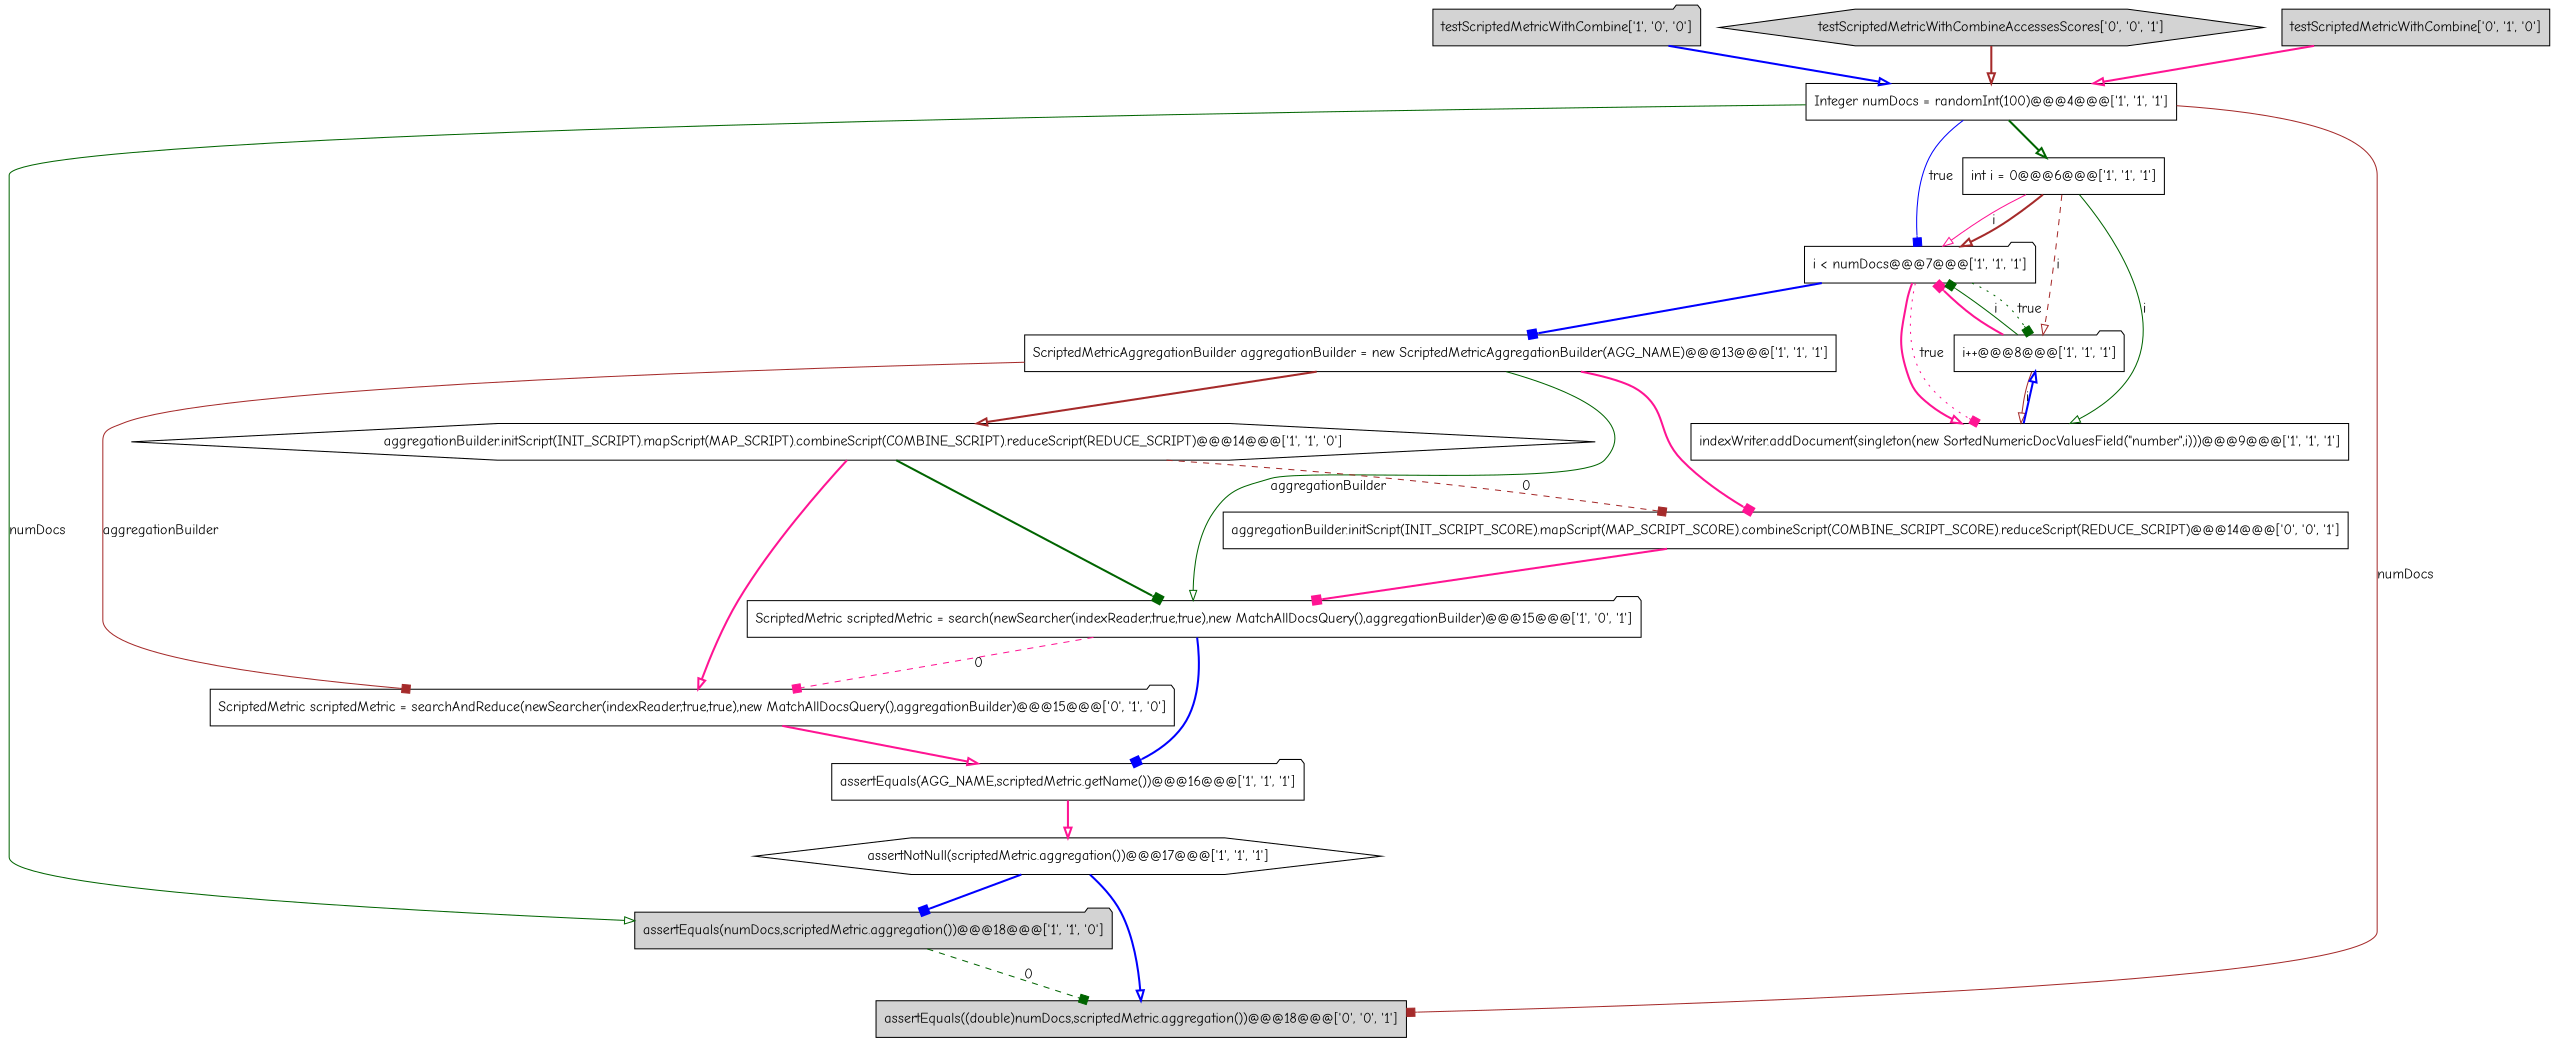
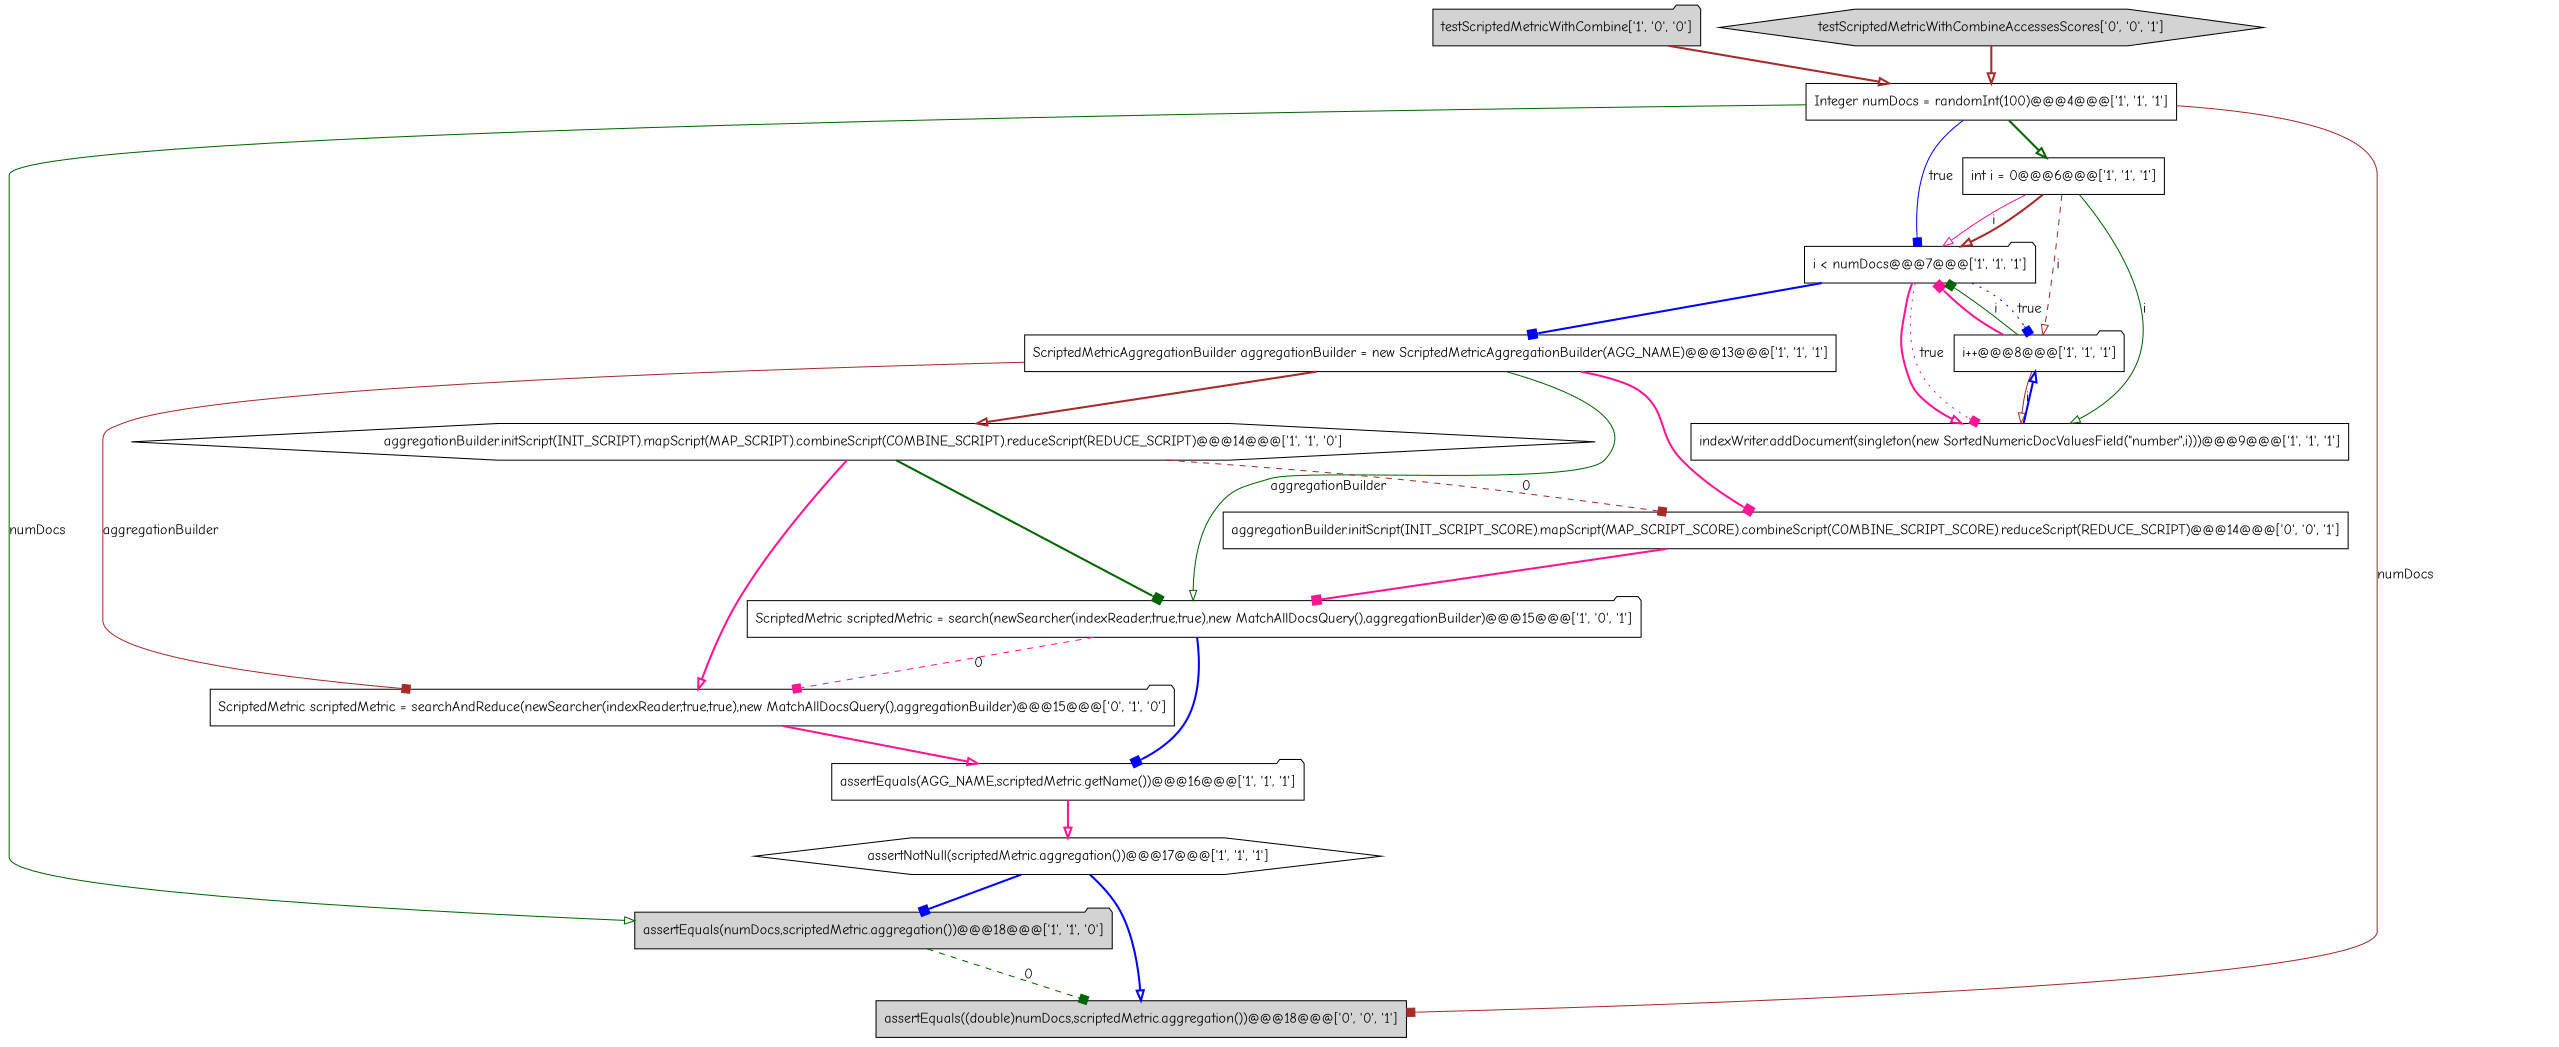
  digraph {
    fontname="Comic Neue"
    node [fillcolor=white fontname="Comic Neue" shape=box style=filled]
    edge [arrowhead=onormal color=deeppink fontname="Comic Neue" style=bold]
    n1 [fillcolor=lightgray label="assertEquals((double)numDocs,scriptedMetric.aggregation())@@@18@@@['0', '0', '1']"]
    n2 [label="i++@@@8@@@['1', '1', '1']" shape=folder]
    n3 [label="i < numDocs@@@7@@@['1', '1', '1']" shape=folder]
    n4 [label="indexWriter.addDocument(singleton(new SortedNumericDocValuesField(\"number\",i)))@@@9@@@['1', '1', '1']"]
    n5 [label="ScriptedMetricAggregationBuilder aggregationBuilder = new ScriptedMetricAggregationBuilder(AGG_NAME)@@@13@@@['1', '1', '1']"]
    n6 [label="aggregationBuilder.initScript(INIT_SCRIPT_SCORE).mapScript(MAP_SCRIPT_SCORE).combineScript(COMBINE_SCRIPT_SCORE).reduceScript(REDUCE_SCRIPT)@@@14@@@['0', '0', '1']"]
    n7 [label="ScriptedMetric scriptedMetric = search(newSearcher(indexReader,true,true),new MatchAllDocsQuery(),aggregationBuilder)@@@15@@@['1', '0', '1']" shape=folder]
    n8 [label="ScriptedMetric scriptedMetric = searchAndReduce(newSearcher(indexReader,true,true),new MatchAllDocsQuery(),aggregationBuilder)@@@15@@@['0', '1', '0']" shape=folder]
    n9 [label="assertEquals(AGG_NAME,scriptedMetric.getName())@@@16@@@['1', '1', '1']" shape=folder]
    n10 [fillcolor=lightgray label="assertEquals(numDocs,scriptedMetric.aggregation())@@@18@@@['1', '1', '0']" shape=folder]
    n11 [fillcolor=lightgray label="testScriptedMetricWithCombine['1', '0', '0']" shape=folder]
    n12 [label="Integer numDocs = randomInt(100)@@@4@@@['1', '1', '1']"]
    n13 [label="int i = 0@@@6@@@['1', '1', '1']"]
    n14 [label="assertNotNull(scriptedMetric.aggregation())@@@17@@@['1', '1', '1']" shape=hexagon]
    n15 [label="aggregationBuilder.initScript(INIT_SCRIPT).mapScript(MAP_SCRIPT).combineScript(COMBINE_SCRIPT).reduceScript(REDUCE_SCRIPT)@@@14@@@['1', '1', '0']" shape=hexagon]
    n16 [fillcolor=lightgray label="testScriptedMetricWithCombineAccessesScores['0', '0', '1']" shape=hexagon]
-   n17 [fillcolor=lightgray label="testScriptedMetricWithCombine['0', '1', '0']"]
    n2 -> n3 [arrowhead=box]
    n2 -> n3 [arrowhead=box color=darkgreen label=i style=solid]
    n2 -> n4 [color=brown label=i style=solid]
-   n3 -> n2 [arrowhead=box color=darkgreen label=true style=dotted]
+   n3 -> n2 [arrowhead=box color=blue label=true style=dotted]
    n3 -> n4 [arrowhead=box label=true style=dotted]
    n3 -> n4
    n3 -> n5 [arrowhead=box color=blue]
    n4 -> n2 [color=blue]
    n5 -> n6 [arrowhead=box]
    n5 -> n7 [color=darkgreen label=aggregationBuilder style=solid]
    n5 -> n8 [arrowhead=box color=brown label=aggregationBuilder style=solid]
    n5 -> n15 [color=brown]
    n6 -> n7 [arrowhead=box]
    n7 -> n8 [arrowhead=box label=0 style=dashed]
    n7 -> n9 [arrowhead=box color=blue]
    n8 -> n9
    n9 -> n14
    n10 -> n1 [arrowhead=box color=darkgreen label=0 style=dashed]
-   n11 -> n12 [color=blue]
+   n11 -> n12 [color=brown]
    n12 -> n1 [arrowhead=box color=brown label=numDocs style=solid]
    n12 -> n3 [arrowhead=box color=blue label=true style=solid]
    n12 -> n10 [color=darkgreen label=numDocs style=solid]
    n12 -> n13 [color=darkgreen]
    n13 -> n2 [color=brown label=i style=dashed]
    n13 -> n3 [label=i style=solid]
    n13 -> n3 [color=brown]
    n13 -> n4 [color=darkgreen label=i style=solid]
    n14 -> n1 [color=blue]
    n14 -> n10 [arrowhead=box color=blue]
    n15 -> n6 [arrowhead=box color=brown label=0 style=dashed]
    n15 -> n7 [arrowhead=box color=darkgreen]
    n15 -> n8
    n16 -> n12 [color=brown]
-   n17 -> n12
  }
